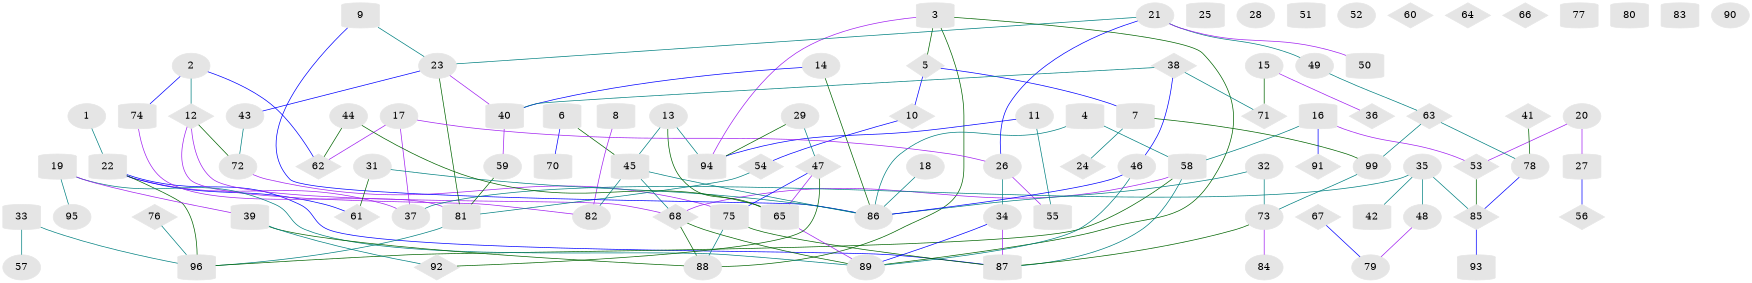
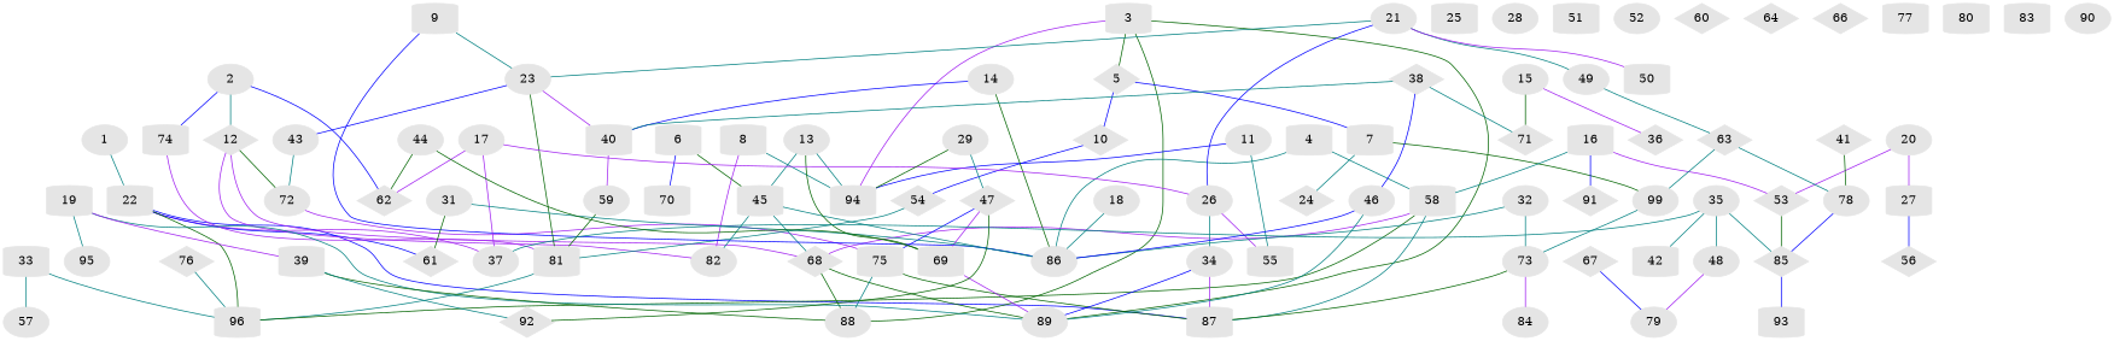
  graph {
    node [color=gray90 shape=ellipse style=filled]
    edge [color=teal]
    22 [shape=cylinder]
    1
    37
    61 [shape=diamond]
    87 [shape=cylinder]
    96 [shape=cylinder]
    12 [shape=diamond]
    2
    62 [shape=diamond]
    74 [shape=cylinder]
    82
    68 [shape=diamond]
    72
    81 [shape=cylinder]
    3 [shape=cylinder]
    5 [shape=diamond]
    88
    89
    94 [shape=cylinder]
    7 [shape=cylinder]
    10 [shape=diamond]
    4 [shape=cylinder]
    58 [shape=cylinder]
    86
    24 [shape=diamond]
    n26 [label=99]
    54 [shape=diamond]
    6 [shape=cylinder]
    45 [shape=cylinder]
    70 [shape=cylinder]
    73
    8 [shape=cylinder]
    9 [shape=cylinder]
    23
    40 [shape=cylinder]
    43
    11
    55 [shape=cylinder]
    75 [shape=cylinder]
    13
-   65 [shape=cylinder]
+   65 [shape=cylinder label=69]
    14
    59
    36 [shape=diamond]
    15
    71 [shape=diamond]
    16 [shape=cylinder]
    53 [shape=diamond]
    91 [shape=diamond]
    85 [shape=diamond]
    17
    26
    34
    18
    19 [shape=cylinder]
    39 [shape=cylinder]
    95
    92 [shape=diamond]
    20
    27 [shape=cylinder]
    56 [shape=diamond]
    21
    49
    50 [shape=cylinder]
    63 [shape=diamond]
    25 [shape=cylinder]
    28
    29
    47 [shape=diamond]
    31
    32
    84
    33 [shape=cylinder]
    57
    35
    42 [shape=cylinder]
    48
    79
    93 [shape=cylinder]
    38 [shape=diamond]
    46
    41 [shape=diamond]
    78
    44
    51 [shape=cylinder]
    52
    60 [shape=diamond]
    64 [shape=diamond]
    66 [shape=diamond]
    67 [shape=diamond]
    76 [shape=diamond]
    77 [shape=cylinder]
    80 [shape=cylinder]
    83 [shape=cylinder]
    90
    22 -- 37 [color=purple]
    22 -- 61 [color=blue]
    22 -- 87 [color=blue]
    22 -- 96 [color=darkgreen]
    1 -- 22
    12 -- 82 [color=purple]
    12 -- 68 [color=purple]
    12 -- 72 [color=darkgreen]
    2 -- 12
    2 -- 62 [color=blue]
    2 -- 74 [color=blue]
    74 -- 81 [color=purple]
    68 -- 88 [color=darkgreen]
    68 -- 89 [color=darkgreen]
    72 -- 75 [color=purple]
    81 -- 96
    3 -- 5 [color=darkgreen]
    3 -- 88 [color=darkgreen]
    3 -- 89 [color=darkgreen]
    3 -- 94 [color=purple]
    5 -- 7 [color=blue]
    5 -- 10 [color=blue]
    7 -- 24
    7 -- n26 [color=darkgreen]
    10 -- 54 [color=blue]
    4 -- 58
    4 -- 86
    58 -- 87
    58 -- 96 [color=darkgreen]
    58 -- 68 [color=purple]
    n26 -- 73
    54 -- 81
    6 -- 45 [color=darkgreen]
    6 -- 70 [color=blue]
    45 -- 82
    45 -- 68
    45 -- 86
    73 -- 87 [color=darkgreen]
    73 -- 84 [color=purple]
    8 -- 82 [color=purple]
+   8 -- 94
    9 -- 86 [color=blue]
    9 -- 23
    23 -- 81 [color=darkgreen]
    23 -- 40 [color=purple]
    23 -- 43 [color=blue]
    40 -- 59 [color=purple]
    43 -- 72
    11 -- 94 [color=blue]
    11 -- 55
    75 -- 87 [color=darkgreen]
    75 -- 88
    13 -- 94
    13 -- 45
    13 -- 65 [color=darkgreen]
    65 -- 89 [color=purple]
    14 -- 86 [color=darkgreen]
    14 -- 40 [color=blue]
    59 -- 81 [color=darkgreen]
    15 -- 36 [color=purple]
    15 -- 71 [color=darkgreen]
    16 -- 58
    16 -- 53 [color=purple]
    16 -- 91 [color=blue]
    53 -- 85 [color=darkgreen]
    85 -- 93 [color=blue]
    17 -- 37 [color=purple]
    17 -- 62 [color=purple]
    17 -- 26 [color=purple]
    26 -- 55 [color=purple]
    26 -- 34
    34 -- 87 [color=purple]
    34 -- 89 [color=blue]
    18 -- 86
    19 -- 89
    19 -- 39 [color=purple]
    19 -- 95
    39 -- 88 [color=darkgreen]
    39 -- 92
    20 -- 53 [color=purple]
    20 -- 27 [color=purple]
    27 -- 56 [color=blue]
    21 -- 23
    21 -- 26 [color=blue]
    21 -- 49
    21 -- 50 [color=purple]
    49 -- 63
    63 -- n26
    63 -- 78
    29 -- 94 [color=darkgreen]
    29 -- 47
    47 -- 75 [color=blue]
    47 -- 65 [color=purple]
    47 -- 92 [color=darkgreen]
    31 -- 61 [color=darkgreen]
    31 -- 86
    32 -- 86
    32 -- 73
    33 -- 96
    33 -- 57
    35 -- 37
    35 -- 85
    35 -- 42
    35 -- 48
    48 -- 79 [color=purple]
    38 -- 40
    38 -- 71
    38 -- 46 [color=blue]
    46 -- 89
    46 -- 86 [color=blue]
    41 -- 78 [color=darkgreen]
    78 -- 85 [color=blue]
    44 -- 62 [color=darkgreen]
    44 -- 65 [color=darkgreen]
    67 -- 79 [color=blue]
    76 -- 96
  }
